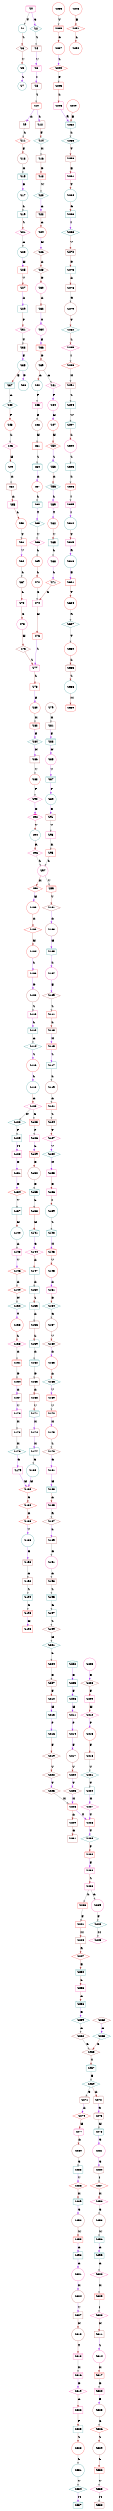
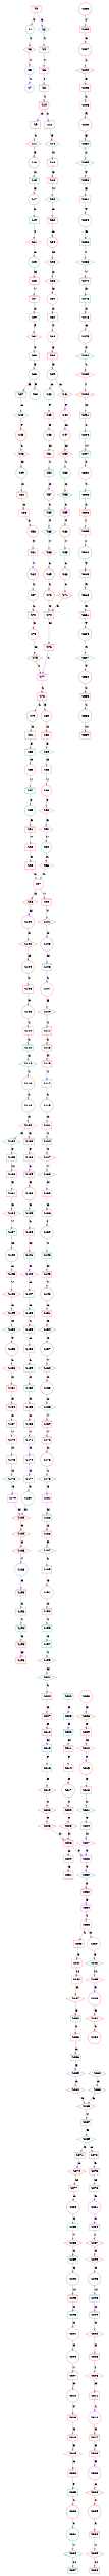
  strict digraph {
    node [color=teal shape=cylinder]
    edge [color=gray40]
    S0 [color=deeppink]
    S1 [shape=circle]
    S2 [shape=diamond]
    S3 [color=brown shape=diamond]
    S4 [color=brown]
    S5 [shape=circle]
    S6 [color=deeppink]
    S7 [shape=circle]
    S8 [color=brown]
    S10 [color=red]
    S9 [color=brown shape=folder]
    S11 [color=red shape=diamond]
    S12 [color=brown shape=folder]
    S13 [color=brown shape=circle]
    S14 [shape=diamond]
    S15
    S16 [color=brown shape=folder]
    S17 [shape=circle]
    S18 [color=red]
    S19 [shape=folder]
    S20 [shape=diamond]
    S21 [color=deeppink shape=diamond]
    S22 [color=brown]
    S23 [shape=circle]
    S24 [color=red shape=circle]
    S25 [color=red shape=folder]
    S26 [color=brown shape=diamond]
    S27 [color=red]
    S28 [color=brown shape=diamond]
    S29 [shape=folder]
    S30 [color=deeppink shape=circle]
    S31 [color=deeppink shape=diamond]
    S32 [color=brown shape=folder]
    S33 [color=brown shape=folder]
    S34 [color=deeppink shape=circle]
    S35 [shape=circle]
    S36 [color=red]
    S37
    S38 [shape=circle]
    S39 [color=brown shape=circle]
    S40 [shape=diamond]
    S41 [color=deeppink shape=diamond]
    S42 [shape=circle]
    S43 [color=red shape=circle]
    S44 [color=deeppink shape=circle]
    S45 [color=deeppink]
    S46 [color=deeppink shape=diamond]
    S47 [color=red shape=circle]
    S48 [color=brown shape=circle]
    S49 [shape=circle]
    S50 [color=red shape=diamond]
    S51 [color=red shape=folder]
    S52 [color=brown]
    S53 [shape=circle]
    S54
    S55 [color=deeppink shape=folder]
    S56 [shape=diamond]
    S57 [color=red shape=circle]
    S58 [color=red shape=circle]
    S59 [color=deeppink]
    S60
    S61 [color=red shape=folder]
    S62 [color=red shape=circle]
    S63 [shape=diamond]
    S64 [color=red shape=circle]
    S65 [shape=folder]
    S66 [color=deeppink shape=diamond]
    S67 [color=brown shape=circle]
    S68 [color=deeppink shape=circle]
    S69 [color=red shape=circle]
    S70 [color=deeppink shape=folder]
    S71 [color=red shape=diamond]
    S72 [color=red shape=circle]
    S73 [color=deeppink shape=circle]
    S74 [color=deeppink shape=folder]
    S75 [color=brown shape=diamond]
    S76 [color=red]
    S77 [color=deeppink]
    S78 [color=red shape=folder]
    S79 [color=brown shape=circle]
    S80 [color=red shape=circle]
    S81 [color=brown shape=folder]
    S82 [color=red]
    S83
    S84 [shape=diamond]
    S85 [color=deeppink shape=circle]
    S86 [color=brown shape=folder]
    S87
    S88 [color=red shape=circle]
    S89 [shape=circle]
    S90 [color=deeppink shape=diamond]
    S91 [color=brown]
    S92 [color=deeppink shape=diamond]
    S93 [color=deeppink shape=folder]
    S94 [shape=circle]
    S95 [color=red shape=folder]
    S96 [color=deeppink shape=diamond]
    S97 [color=deeppink shape=circle]
    S98 [color=red shape=diamond]
    S99 [color=red]
    S100 [color=red shape=circle]
    S101 [color=brown shape=diamond]
    S102 [color=red shape=diamond]
    S103 [color=brown shape=circle]
    S104 [color=red shape=circle]
    S105
    S106 [color=red shape=folder]
    S107 [color=deeppink shape=circle]
    S108 [color=brown shape=circle]
    S109 [color=brown shape=diamond]
    S110 [color=deeppink shape=folder]
    S111 [color=red shape=folder]
    S112
    S113 [color=brown]
    S114 [shape=diamond]
    S115 [color=red]
    S116 [color=red shape=circle]
    S117 [shape=folder]
    S118 [shape=circle]
    S119 [color=brown shape=circle]
    S120 [color=deeppink shape=diamond]
    S121 [color=red shape=folder]
    S122 [shape=diamond]
    S123 [color=red]
    S124 [color=brown]
    S125 [shape=folder]
    S126 [color=deeppink shape=folder]
    S127 [color=deeppink shape=diamond]
    S128 [color=deeppink shape=folder]
    S129 [color=red]
    S130 [shape=diamond]
    S131 [color=brown shape=folder]
    S132 [color=brown shape=circle]
    S133 [color=deeppink shape=folder]
    S134 [color=red shape=diamond]
    S135
    S136 [color=deeppink shape=folder]
    S137 [shape=folder]
    S138 [color=red shape=folder]
    S139 [shape=circle]
    S140 [shape=circle]
    S141
    S142
    S143 [color=deeppink]
    S144 [color=deeppink shape=diamond]
    S145 [color=red]
    S146 [color=red shape=diamond]
    S147 [shape=folder]
    S148 [color=red shape=circle]
    S149 [color=red shape=diamond]
    S150 [shape=folder]
    S151 [color=deeppink]
    S152 [shape=diamond]
    S153 [shape=folder]
    S154 [shape=diamond]
    S155 [color=red shape=circle]
    S156 [color=brown shape=folder]
    S157 [color=brown shape=circle]
    S158 [color=deeppink shape=diamond]
    S159 [shape=folder]
    S160 [color=brown shape=diamond]
    S161 [color=red]
    S162
    S163 [color=red shape=circle]
    S164 [color=red]
    S165 [color=brown shape=folder]
    S166 [shape=diamond]
    S167 [color=brown shape=folder]
    S168 [color=brown shape=folder]
    S169 [color=red]
    S170 [color=deeppink shape=folder]
    S171
    S172 [color=red]
    S173 [color=brown shape=folder]
    S174 [color=brown shape=folder]
    S175 [color=red shape=circle]
    S176 [shape=diamond]
    S177 [shape=folder]
    S178 [color=brown shape=diamond]
    S179 [color=deeppink shape=folder]
    S180 [shape=circle]
    S181 [color=deeppink shape=folder]
    S182 [color=red shape=diamond]
    S183
    S184 [color=red shape=diamond]
    S185 [color=deeppink]
    S186 [color=red shape=diamond]
    S187 [color=brown shape=diamond]
    S188 [shape=circle]
    S189 [color=brown shape=folder]
    S190 [color=brown]
    S191 [color=deeppink shape=circle]
    S192 [color=brown shape=folder]
    S193 [color=brown]
    S194
    S195
    S196 [color=red]
    S197 [shape=folder]
    S198 [color=red shape=folder]
    S199 [color=brown shape=diamond]
    S201 [shape=diamond]
    S204 [color=red shape=folder]
    S205 [shape=folder]
    S202
    S203 [color=deeppink shape=circle]
    S206 [color=brown shape=diamond]
    S207 [color=brown]
    S208
    S209 [color=deeppink shape=folder]
    S210 [color=brown shape=folder]
    S211 [color=brown]
    S212 [color=deeppink shape=diamond]
    S213 [shape=folder]
    S214 [color=brown shape=folder]
    S215 [color=red shape=circle]
    S216 [shape=folder]
    S217 [color=brown shape=circle]
    S218 [color=brown shape=folder]
    S219 [color=brown shape=diamond]
    S220 [color=brown]
    S221 [shape=diamond]
    S222 [color=brown shape=diamond]
    S223 [color=brown shape=diamond]
    S224 [shape=folder]
    S225 [color=brown shape=diamond]
    S226 [color=red]
    S227 [color=deeppink shape=diamond]
    S228 [color=red shape=folder]
    S229 [color=brown shape=folder]
    S230 [shape=diamond]
    S231 [color=brown shape=folder]
    S232 [color=red]
    S234 [color=deeppink]
    S233 [color=red shape=circle]
    S235 [color=red]
    S236 [color=deeppink shape=folder]
    S237 [color=red shape=circle]
-   S238 [color=red]
+   S238 [color=red shape=folder]
    S239 [color=deeppink shape=circle]
    S240 [color=red shape=diamond]
    S241 [color=red shape=folder]
    S242 [shape=diamond]
    S243 [color=red shape=folder]
    S244 [color=brown shape=folder]
    S245 [color=deeppink shape=diamond]
    S246 [color=deeppink shape=folder]
    S247 [color=red shape=diamond]
    S248 [color=red shape=circle]
    S249 [color=red shape=circle]
    S250
    S251 [color=red shape=diamond]
    S252
    S253 [color=deeppink shape=folder]
    S254 [color=red shape=circle]
    S255 [shape=diamond]
    S256
    S258 [color=brown]
    S259 [shape=diamond]
    S261 [color=deeppink shape=folder]
    S262 [color=brown shape=diamond]
    S260 [color=brown shape=diamond]
    S263 [shape=diamond]
    S264 [shape=circle]
    S265 [color=brown shape=diamond]
    S266 [shape=folder]
    S267
    S268 [shape=diamond]
    S269 [shape=diamond]
    S270 [color=brown]
    S271 [color=brown]
    S272 [color=brown shape=folder]
    S273 [shape=folder]
    S274 [color=red shape=diamond]
    S275 [color=brown]
    S276 [color=brown shape=folder]
    S277 [color=deeppink]
    S278
    S279 [color=brown shape=circle]
    S280 [color=brown shape=circle]
    S281 [color=deeppink shape=circle]
    S282 [shape=diamond]
    S283 [shape=folder]
    S284 [color=brown]
    S285 [color=deeppink shape=diamond]
    S286 [color=red shape=diamond]
    S287 [color=red shape=diamond]
    S288 [color=red shape=diamond]
    S289
    S290 [color=deeppink shape=diamond]
    S291 [color=brown]
    S292 [color=brown shape=circle]
    S293 [color=brown shape=circle]
    S294 [shape=folder]
    S295 [color=red]
    S296
    S297
    S298 [shape=folder]
    S299
    S300 [color=deeppink shape=circle]
    S301 [color=deeppink shape=circle]
    S302 [color=deeppink shape=diamond]
    S303 [shape=folder]
    S304 [color=brown shape=circle]
    S305 [color=red]
    S306 [color=red]
    S307 [color=brown shape=folder]
    S308 [color=deeppink shape=diamond]
    S309 [color=deeppink]
    S310 [color=brown shape=circle]
    S311 [color=brown shape=folder]
    S312 [shape=circle]
    S313 [color=deeppink]
    S314 [color=deeppink shape=circle]
    S315 [color=deeppink shape=folder]
    S316 [color=deeppink]
    S317 [color=red]
    S318 [shape=circle]
    S319 [color=deeppink shape=diamond]
    S320 [color=deeppink]
    S321 [color=red shape=folder]
    S322 [color=deeppink shape=folder]
    S323 [color=brown shape=circle]
    S324 [color=red shape=circle]
    S325 [shape=folder]
    S326 [color=red shape=diamond]
    S327 [shape=diamond]
    S328 [color=red shape=circle]
    S329 [color=brown shape=circle]
    S330 [color=red shape=circle]
    S331 [shape=circle]
    S332 [color=red]
    S333 [color=brown]
    S334 [shape=diamond]
    S335 [color=deeppink shape=diamond]
    S336 [shape=circle]
    S337
    S338 [color=brown]
    S339 [color=red]
    S0 -> S1 [label=T]
    S0 -> S2 [color=purple label=G]
    S1 -> S3 [color=brown label=S]
    S2 -> S4 [label=S]
    S3 -> S5 [color=brown label=V]
    S4 -> S6 [color=purple label=V]
    S5 -> S7 [color=purple label=S]
    S6 -> S8 [color=purple label=I]
    S8 -> S10 [label=S]
    S10 -> S9 [color=purple label=A]
    S10 -> S12 [color=purple label=L]
    S9 -> S11 [label=L]
    S11 -> S13 [color=brown label=F]
    S12 -> S14 [color=brown label=F]
    S13 -> S15 [label=K]
    S14 -> S16 [label=K]
    S15 -> S17 [color=purple label=D]
    S16 -> S18 [color=brown label=D]
    S17 -> S19 [label=L]
    S18 -> S20 [label=W]
    S19 -> S21 [color=brown label=S]
    S20 -> S22 [color=purple label=A]
    S21 -> S23 [label=A]
    S22 -> S24 [color=brown label=A]
    S23 -> S25 [color=purple label=H]
    S24 -> S26 [color=purple label=H]
    S25 -> S27 [color=brown label=V]
    S26 -> S28 [color=brown label=A]
    S27 -> S29 [color=purple label=A]
    S28 -> S30 [color=brown label=D]
    S29 -> S31 [color=brown label=P]
    S30 -> S32 [color=brown label=A]
    S31 -> S33 [label=T]
    S32 -> S34 [color=purple label=T]
    S33 -> S35 [color=purple label=F]
    S34 -> S36 [color=purple label=F]
    S35 -> S37 [color=brown label=E]
    S35 -> S38 [color=purple label=D]
    S36 -> S39 [color=brown label=D]
    S37 -> S40 [label=A]
    S39 -> S41 [label=A]
    S39 -> S42 [color=brown label=A]
    S40 -> S43 [color=brown label=P]
    S41 -> S44 [color=purple label=P]
    S42 -> S45 [label=P]
    S43 -> S46 [label=L]
    S44 -> S47 [color=purple label=H]
    S45 -> S48 [label=F]
    S46 -> S49 [color=brown label=H]
    S47 -> S50 [color=brown label=H]
    S48 -> S51 [label=H]
    S49 -> S52 [label=A]
    S50 -> S53 [color=purple label=S]
    S51 -> S54 [label=S]
    S52 -> S55 [color=brown label=A]
    S53 -> S56 [color=brown label=A]
    S54 -> S57 [color=purple label=A]
    S55 -> S58 [color=brown label=L]
    S56 -> S59 [color=purple label=L]
    S57 -> S60 [label=L]
    S58 -> S61 [label=T]
    S59 -> S62 [color=purple label=T]
    S60 -> S63 [color=purple label=T]
    S61 -> S64 [color=purple label=V]
    S62 -> S65 [color=brown label=V]
    S63 -> S66 [label=V]
    S64 -> S67 [label=L]
    S65 -> S68 [label=L]
    S66 -> S69 [label=L]
    S67 -> S70 [color=brown label=L]
    S68 -> S71 [color=purple label=L]
    S69 -> S72 [color=brown label=L]
    S70 -> S73 [color=brown label=C]
    S71 -> S74 [color=brown label=C]
    S72 -> S74 [label=C]
    S73 -> S75 [color=brown label=H]
    S74 -> S76 [color=brown label=H]
    S75 -> S77 [color=brown label=S]
    S76 -> S77 [color=purple label=S]
    S77 -> S78 [color=brown label=L]
+   S78 -> S79 [label=L]
    S78 -> S80 [color=purple label=F]
    S79 -> S81 [label=K]
    S80 -> S82 [label=K]
    S81 -> S83 [color=purple label=F]
    S82 -> S84 [color=purple label=F]
    S83 -> S85 [color=purple label=N]
    S84 -> S86 [color=purple label=N]
    S85 -> S87 [color=purple label=V]
    S86 -> S88 [label=V]
    S87 -> S89 [color=purple label=P]
    S88 -> S90 [label=P]
    S89 -> S91 [color=purple label=D]
    S90 -> S92 [color=purple label=D]
    S91 -> S93 [label=V]
    S92 -> S94 [color=brown label=V]
    S93 -> S95 [label=R]
    S94 -> S96 [color=brown label=R]
    S95 -> S97 [label=L]
    S96 -> S97 [label=L]
    S97 -> S98 [color=brown label=K]
    S97 -> S99 [label=V]
    S98 -> S100 [color=purple label=H]
    S99 -> S101 [color=brown label=Y]
    S100 -> S102 [color=brown label=A]
    S101 -> S103 [color=purple label=A]
    S102 -> S104 [color=brown label=H]
    S103 -> S105 [color=purple label=H]
    S104 -> S106 [color=purple label=L]
    S105 -> S107 [color=purple label=L]
    S106 -> S108 [color=purple label=D]
    S107 -> S109 [color=purple label=E]
    S108 -> S110 [label=S]
    S109 -> S111 [label=S]
    S110 -> S112 [color=purple label=L]
    S111 -> S113 [color=brown label=L]
    S112 -> S114 [label=A]
    S113 -> S115 [color=purple label=K]
    S114 -> S116 [color=purple label=S]
    S115 -> S117 [color=purple label=S]
    S116 -> S118 [color=purple label=L]
    S117 -> S119 [label=L]
    S118 -> S120 [color=brown label=A]
    S119 -> S121 [label=A]
    S120 -> S122 [label=N]
    S120 -> S123 [label=G]
    S121 -> S124 [label=S]
    S122 -> S125 [label=P]
    S123 -> S126 [label=P]
    S124 -> S127 [color=brown label=T]
    S125 -> S128 [color=purple label=M]
    S126 -> S129 [color=purple label=L]
    S127 -> S130 [color=purple label=V]
    S128 -> S131 [color=purple label=D]
    S129 -> S132 [color=brown label=D]
    S130 -> S133 [color=purple label=N]
    S131 -> S134 [color=purple label=D]
    S132 -> S135 [label=D]
    S133 -> S136 [color=brown label=D]
    S134 -> S137 [label=V]
    S135 -> S138 [label=L]
    S136 -> S139 [color=brown label=I]
    S137 -> S140 [color=brown label=H]
    S138 -> S141 [color=brown label=H]
    S139 -> S142 [label=S]
    S140 -> S143 [label=A]
    S141 -> S144 [color=purple label=G]
    S142 -> S145 [color=purple label=K]
    S143 -> S146 [color=purple label=V]
    S144 -> S147 [color=brown label=A]
    S145 -> S148 [color=brown label=V]
    S146 -> S149 [label=A]
    S147 -> S150 [label=A]
    S148 -> S151 [color=purple label=A]
    S149 -> S152 [label=N]
    S150 -> S153 [color=brown label=S]
    S151 -> S154 [color=brown label=D]
    S152 -> S155 [color=purple label=T]
    S153 -> S156 [label=A]
    S154 -> S157 [label=G]
    S155 -> S158 [color=brown label=L]
    S156 -> S159 [color=brown label=L]
    S157 -> S160 [color=brown label=V]
    S158 -> S161 [label=A]
    S159 -> S162 [label=A]
    S160 -> S163 [color=purple label=A]
    S161 -> S164 [label=D]
    S162 -> S165 [label=D]
    S163 -> S166 [color=brown label=A]
    S164 -> S167 [color=purple label=A]
    S165 -> S168 [color=brown label=A]
    S166 -> S169 [color=purple label=V]
    S167 -> S170 [color=purple label=V]
    S168 -> S171 [color=brown label=V]
    S169 -> S172 [label=V]
    S170 -> S173 [label=K]
    S171 -> S174 [color=purple label=K]
    S172 -> S175 [color=purple label=K]
    S173 -> S176 [label=K]
    S174 -> S177 [color=purple label=K]
    S175 -> S178 [label=S]
    S176 -> S179 [color=purple label=G]
    S177 -> S180 [label=G]
    S178 -> S181 [color=purple label=G]
    S179 -> S182 [color=purple label=H]
    S180 -> S182 [color=purple label=H]
    S181 -> S183 [color=purple label=H]
    S182 -> S184 [color=brown label=G]
    S183 -> S185 [color=brown label=A]
    S184 -> S186 [color=brown label=K]
    S185 -> S187 [label=R]
    S186 -> S188 [color=purple label=V]
    S187 -> S189 [color=purple label=L]
    S188 -> S190 [color=purple label=Q]
    S189 -> S191 [label=Q]
    S190 -> S192 [label=A]
    S191 -> S193 [label=A]
    S192 -> S194 [label=S]
    S193 -> S195 [label=S]
    S194 -> S196 [label=G]
    S195 -> S197 [label=G]
    S196 -> S198 [color=purple label=H]
    S197 -> S199 [label=S]
    S199 -> S201 [label=H]
    S201 -> S204 [label=L]
    S204 -> S207 [label=D]
    S205 -> S208 [color=purple label=F]
    S202 -> S205 [color=purple label=D]
    S203 -> S206 [color=purple label=D]
    S206 -> S209 [color=brown label=F]
    S207 -> S210 [color=brown label=F]
    S208 -> S211 [color=purple label=H]
    S209 -> S212 [color=brown label=H]
    S210 -> S213 [color=purple label=H]
    S211 -> S214 [color=purple label=P]
    S212 -> S215 [color=purple label=P]
    S213 -> S216 [color=purple label=P]
    S214 -> S217 [color=purple label=F]
    S215 -> S218 [color=brown label=F]
    S216 -> S219 [color=brown label=F]
    S217 -> S220 [color=brown label=Y]
    S218 -> S221 [label=Y]
    S219 -> S222 [color=brown label=Y]
    S220 -> S223 [color=purple label=T]
    S221 -> S224 [label=T]
    S222 -> S225 [color=purple label=T]
    S223 -> S226 [color=purple label=K]
    S224 -> S227 [color=purple label=K]
    S225 -> S226 [label=K]
    S226 -> S228 [color=purple label=T]
    S226 -> S229 [color=brown label=A]
    S227 -> S228 [color=purple label=T]
    S228 -> S230 [color=purple label=T]
    S229 -> S231 [color=brown label=Q]
    S230 -> S232 [color=brown label=P]
    S232 -> S234 [color=purple label=F]
    S234 -> S236 [color=brown label=S]
    S233 -> S235 [label=Y]
    S235 -> S237 [color=brown label=C]
    S236 -> S238 [label=L]
    S236 -> S239 [label=A]
    S237 -> S240 [color=purple label=S]
    S238 -> S241 [label=F]
    S239 -> S242 [label=F]
    S240 -> S243 [label=F]
    S241 -> S244 [color=brown label=M]
    S242 -> S245 [label=M]
    S243 -> S246 [color=brown label=L]
    S244 -> S247 [color=brown label=R]
-   S246 -> S252 [color=purple label=R]
+   S245 -> S248 [color=purple label=R]
+   S246 -> S249 [color=purple label=R]
    S247 -> S250 [color=brown label=E]
    S248 -> S251 [color=brown label=E]
    S249 -> S252 [color=brown label=E]
    S250 -> S253 [color=brown label=L]
    S251 -> S254 [color=brown label=L]
    S252 -> S255 [label=L]
    S253 -> S256 [color=brown label=A]
    S255 -> S258 [color=brown label=T]
    S256 -> S259 [color=purple label=E]
    S258 -> S261 [color=brown label=E]
    S259 -> S262 [label=A]
    S261 -> S264 [color=brown label=T]
    S262 -> S265 [label=G]
    S260 -> S263 [color=purple label=A]
    S263 -> S265 [color=brown label=G]
    S264 -> S266 [color=brown label=G]
    S265 -> S267 [color=brown label=Y]
    S266 -> S268 [color=purple label=I]
    S267 -> S269 [label=E]
    S268 -> S270 [color=brown label=V]
    S269 -> S271 [label=G]
    S269 -> S272 [color=brown label=A]
    S270 -> S273 [color=brown label=D]
    S271 -> S274 [color=purple label=A]
    S272 -> S275 [color=purple label=G]
    S273 -> S276 [color=brown label=A]
    S274 -> S277 [color=brown label=H]
    S275 -> S278 [label=H]
    S276 -> S279 [label=Q]
    S277 -> S280 [color=brown label=A]
    S278 -> S281 [color=purple label=G]
    S279 -> S282 [color=brown label=T]
    S280 -> S283 [label=G]
    S281 -> S284 [color=purple label=G]
    S282 -> S285 [color=brown label=S]
    S283 -> S286 [color=purple label=V]
    S284 -> S287 [label=I]
    S285 -> S288 [label=I]
    S286 -> S289 [color=brown label=K]
    S287 -> S290 [color=brown label=K]
    S288 -> S291 [label=K]
    S289 -> S292 [color=purple label=G]
    S290 -> S293 [label=G]
    S291 -> S294 [label=S]
    S292 -> S295 [color=brown label=W]
    S293 -> S296 [label=W]
    S294 -> S297 [label=W]
    S295 -> S298 [color=purple label=A]
    S296 -> S299 [color=purple label=A]
    S297 -> S300 [color=brown label=L]
    S298 -> S301 [color=purple label=A]
    S299 -> S302 [label=A]
    S300 -> S303 [label=S]
    S301 -> S304 [color=purple label=K]
    S302 -> S305 [label=K]
    S303 -> S306 [label=L]
    S304 -> S307 [color=purple label=V]
    S305 -> S308 [label=I]
    S306 -> S309 [label=I]
    S307 -> S310 [color=brown label=N]
    S308 -> S311 [color=brown label=N]
    S309 -> S312 [color=purple label=I]
    S310 -> S313 [color=brown label=T]
    S311 -> S314 [color=purple label=S]
    S312 -> S315 [color=brown label=T]
    S313 -> S316 [label=K]
    S314 -> S317 [color=brown label=K]
    S315 -> S318 [color=purple label=R]
    S316 -> S319 [color=purple label=D]
    S317 -> S320 [label=D]
    S318 -> S321 [color=purple label=E]
    S319 -> S322 [color=brown label=A]
    S320 -> S323 [color=purple label=E]
    S321 -> S324 [color=brown label=T]
    S322 -> S325 [color=brown label=P]
    S323 -> S326 [label=G]
    S324 -> S327 [label=R]
    S325 -> S328 [color=brown label=S]
    S326 -> S329 [color=brown label=S]
    S327 -> S330 [label=T]
    S328 -> S331 [label=L]
    S329 -> S332 [color=brown label=L]
    S330 -> S333 [color=brown label=L]
    S331 -> S334 [label=V]
    S332 -> S335 [label=V]
    S333 -> S336 [color=brown label=S]
    S334 -> S337 [color=purple label=M]
    S335 -> S338 [label=M]
    S336 -> S339 [color=brown label=M]
  }
